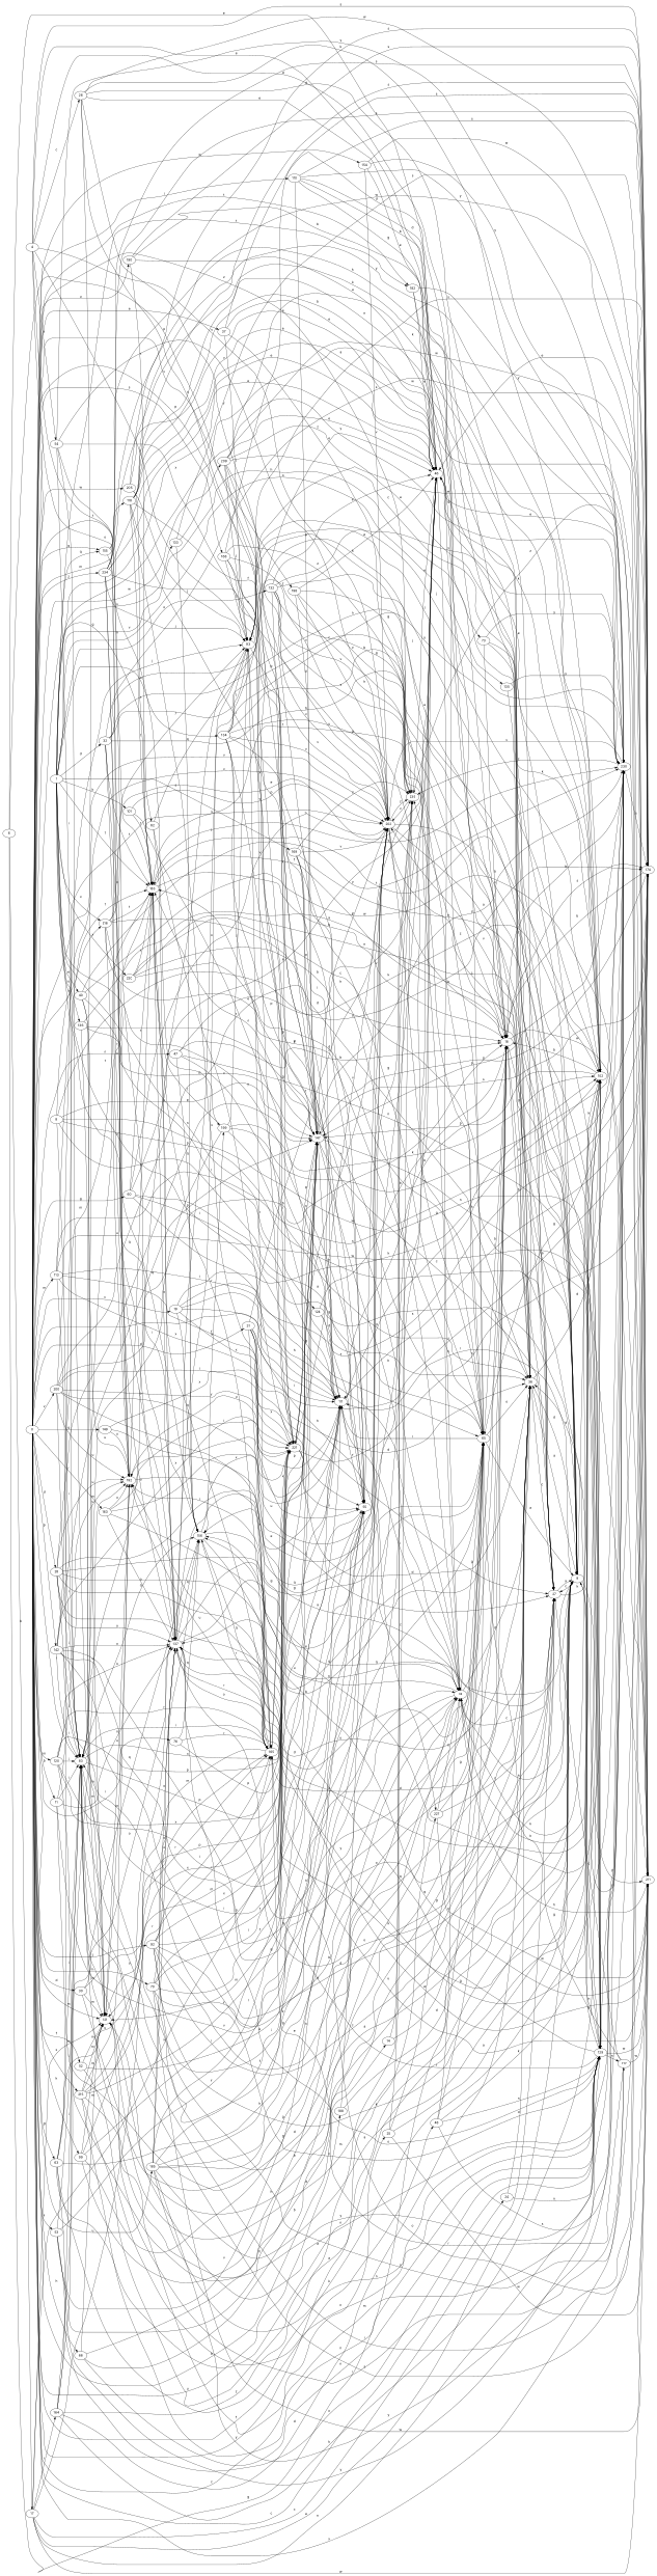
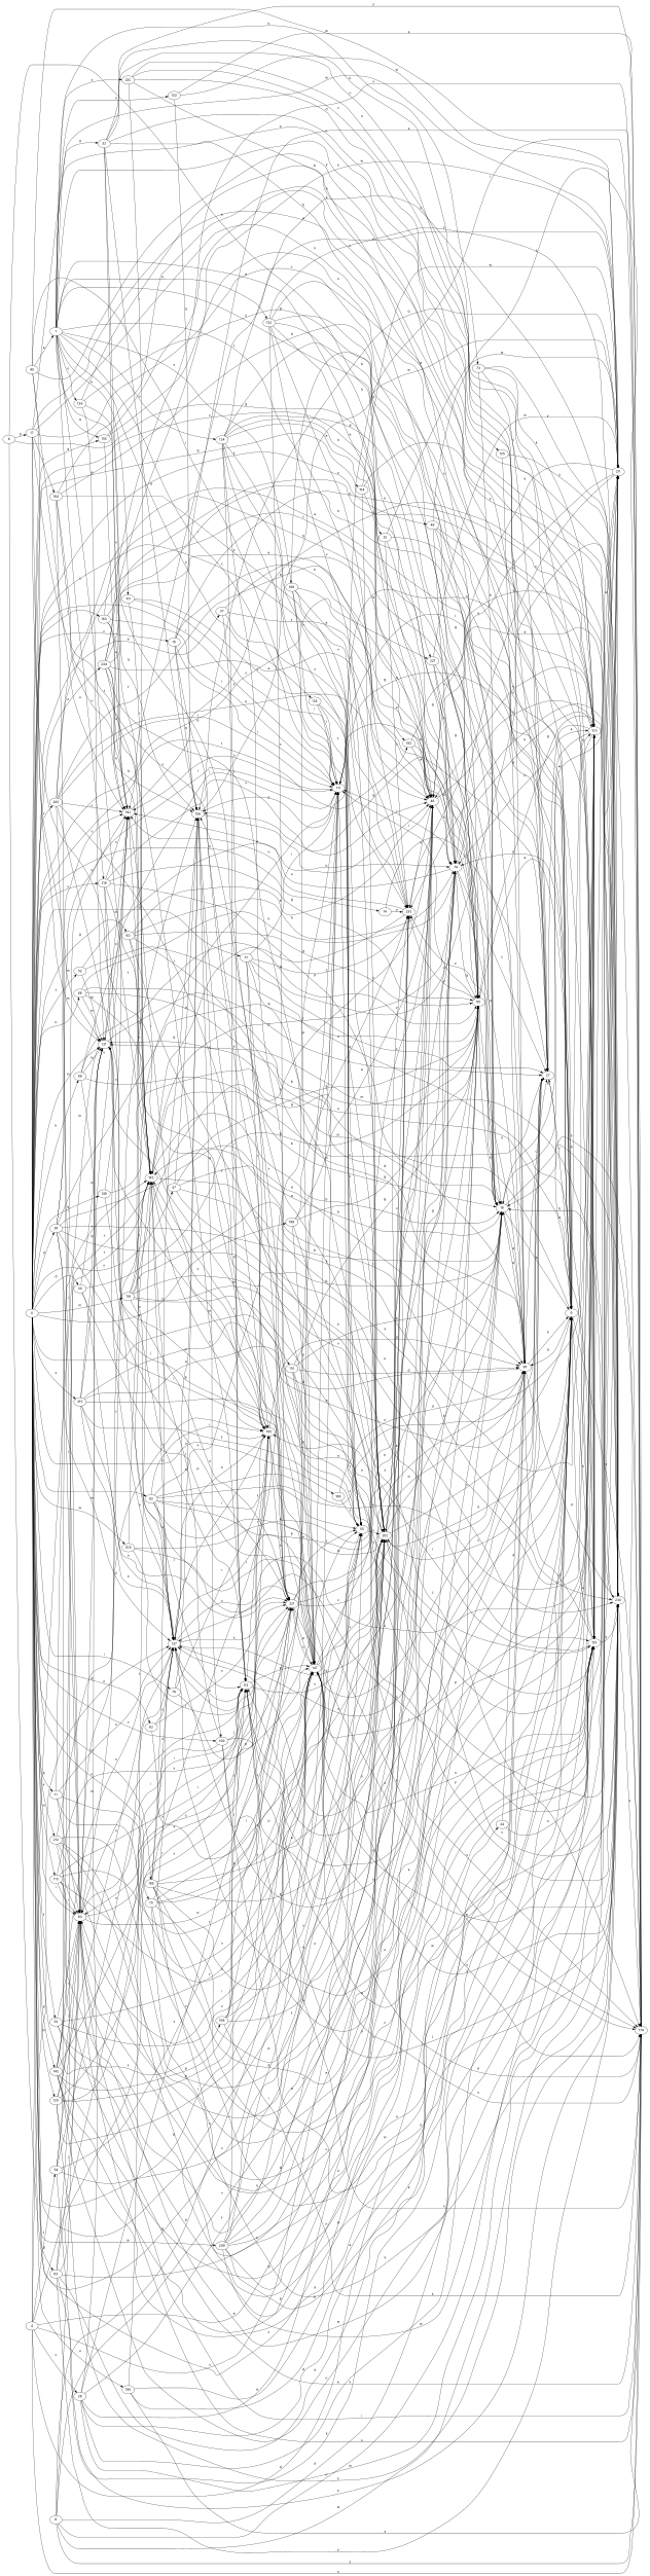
  strict digraph {
    fontname=Inter
    rankdir=LR
    node [fontname=Inter]
    edge [fontname=Inter]
    0
    11
    14
    19
    24
    25
    28
    30
    31
    37
    47
    48
    52
    53
    60
    62
    63
    66
    70
    76
    83
    92
    99
    110
    111
    113
    118
    120
    121
    142
    147
    149
    154
    155
    163
    168
    182
    185
    188
    190
    198
    199
    200
    202
    205
    209
    212
    215
    216
    227
    234
    239
    36
    137
    192
    27
    156
    174
    74
    102
    221
    129
    65
    9
    211
    230
    165
    46
    93
    18
    55
    183
    1
    32
    40
    73
    101
    124
    132
    133
    134
    135
    136
    169
    220
    4
    26
    54
    6
    17
    164
    8
    0 -> 11 [label=b]
    0 -> 14 [label=b]
    0 -> 19 [label=c]
    0 -> 24 [label=c]
    0 -> 25 [label=c]
    0 -> 28 [label=d]
    0 -> 30 [label=d]
    0 -> 31 [label=d]
    0 -> 37 [label=e]
    0 -> 47 [label=f]
    0 -> 48 [label=f]
    0 -> 52 [label=f]
    0 -> 53 [label=f]
    0 -> 60 [label=g]
    0 -> 62 [label=g]
    0 -> 63 [label=g]
    0 -> 66 [label=h]
    0 -> 70 [label=h]
    0 -> 76 [label=i]
    0 -> 83 [label=i]
    0 -> 92 [label=j]
    0 -> 99 [label=k]
    0 -> 110 [label=l]
    0 -> 111 [label=l]
    0 -> 113 [label=m]
    0 -> 118 [label=m]
    0 -> 120 [label=m]
    0 -> 121 [label=m]
    0 -> 142 [label=p]
    0 -> 147 [label=p]
    0 -> 149 [label=q]
    0 -> 154 [label=q]
    0 -> 155 [label=q]
    0 -> 163 [label=r]
    0 -> 168 [label=s]
    0 -> 182 [label=t]
    0 -> 185 [label=u]
    0 -> 188 [label=u]
    0 -> 190 [label=u]
    0 -> 198 [label=v]
    0 -> 199 [label=v]
    0 -> 200 [label=v]
    0 -> 202 [label=v]
    0 -> 205 [label=w]
    0 -> 209 [label=w]
    0 -> 212 [label=x]
    0 -> 215 [label=x]
    0 -> 216 [label=x]
    0 -> 227 [label=y]
    0 -> 234 [label=z]
    0 -> 239 [label=z]
    11 -> 83 [label=i]
    11 -> 202 [label=v]
    11 -> 36 [label=d]
    11 -> 137 [label=o]
    11 -> 192 [label=u]
    14 -> 239 [label=z]
    14 -> 27 [label=c]
    19 -> 111 [label=l]
    19 -> 156 [label=q]
    19 -> 174 [label=s]
    19 -> 74 [label=h]
    19 -> 102 [label=k]
    19 -> 221 [label=x]
    24 -> 36 [label=d]
    24 -> 129 [label=n]
    25 -> 239 [label=z]
    25 -> 65 [label=g]
    25 -> 9 [label=a]
    25 -> 211 [label=w]
    28 -> 83 [label=i]
    28 -> 111 [label=l]
    28 -> 147 [label=p]
    28 -> 36 [label=d]
    28 -> 137 [label=o]
    28 -> 192 [label=u]
    28 -> 102 [label=k]
    28 -> 65 [label=g]
    28 -> 230 [label=y]
    30 -> 121 [label=m]
    30 -> 147 [label=p]
    30 -> 137 [label=o]
    30 -> 65 [label=g]
    31 -> 111 [label=l]
    31 -> 239 [label=z]
    31 -> 36 [label=d]
    31 -> 27 [label=c]
    31 -> 174 [label=s]
    31 -> 221 [label=x]
    31 -> 165 [label=r]
    37 -> 239 [label=z]
    37 -> 36 [label=d]
    37 -> 46 [label=e]
    37 -> 93 [label=j]
    47 -> 156 [label=q]
    47 -> 102 [label=k]
    47 -> 129 [label=n]
    47 -> 65 [label=g]
    47 -> 18 [label=b]
    48 -> 174 [label=s]
    48 -> 74 [label=h]
    48 -> 102 [label=k]
    48 -> 129 [label=n]
    48 -> 65 [label=g]
    52 -> 121 [label=m]
    52 -> 129 [label=n]
    52 -> 46 [label=e]
    53 -> 83 [label=i]
    53 -> 202 [label=v]
    53 -> 74 [label=h]
    53 -> 129 [label=n]
    53 -> 55 [label=f]
    60 -> 202 [label=v]
    60 -> 36 [label=d]
    60 -> 74 [label=h]
    60 -> 65 [label=g]
    60 -> 46 [label=e]
    60 -> 183 [label=t]
    62 -> 239 [label=z]
    62 -> 137 [label=o]
    62 -> 221 [label=x]
    63 -> 83 [label=i]
    63 -> 74 [label=h]
    63 -> 102 [label=k]
    63 -> 9 [label=a]
    63 -> 230 [label=y]
    63 -> 165 [label=r]
    63 -> 183 [label=t]
    66 -> 121 [label=m]
    66 -> 74 [label=h]
    66 -> 129 [label=n]
    66 -> 18 [label=b]
    70 -> 111 [label=l]
    70 -> 147 [label=p]
    70 -> 137 [label=o]
    70 -> 74 [label=h]
    70 -> 9 [label=a]
    70 -> 211 [label=w]
    70 -> 55 [label=f]
    76 -> 147 [label=p]
    76 -> 156 [label=q]
    76 -> 165 [label=r]
    83 -> 121 [label=m]
    83 -> 147 [label=p]
    83 -> 156 [label=q]
    83 -> 174 [label=s]
    83 -> 221 [label=x]
    83 -> 129 [label=n]
    83 -> 65 [label=g]
    83 -> 183 [label=t]
    92 -> 36 [label=d]
    92 -> 137 [label=o]
    92 -> 27 [label=c]
    92 -> 174 [label=s]
    92 -> 102 [label=k]
    92 -> 221 [label=x]
    92 -> 165 [label=r]
    92 -> 18 [label=b]
    92 -> 55 [label=f]
    99 -> 111 [label=l]
    99 -> 121 [label=m]
    99 -> 65 [label=g]
    99 -> 165 [label=r]
    99 -> 18 [label=b]
    110 -> 147 [label=p]
    110 -> 36 [label=d]
    110 -> 174 [label=s]
    110 -> 65 [label=g]
    110 -> 230 [label=y]
    110 -> 18 [label=b]
    111 -> 192 [label=u]
    111 -> 102 [label=k]
    111 -> 18 [label=b]
    111 -> 55 [label=f]
    113 -> 83 [label=i]
    113 -> 111 [label=l]
    113 -> 202 [label=v]
    113 -> 174 [label=s]
    113 -> 221 [label=x]
    113 -> 211 [label=w]
    113 -> 55 [label=f]
    118 -> 111 [label=l]
    118 -> 174 [label=s]
    118 -> 221 [label=x]
    118 -> 129 [label=n]
    118 -> 230 [label=y]
    118 -> 46 [label=e]
    118 -> 18 [label=b]
-   118 -> 55 [label=f]
+   66 -> 55 [label=f]
    118 -> 183 [label=t]
    120 -> 83 [label=i]
    120 -> 111 [label=l]
    120 -> 147 [label=p]
    120 -> 137 [label=o]
    120 -> 221 [label=x]
    120 -> 230 [label=y]
    120 -> 165 [label=r]
    121 -> 192 [label=u]
    121 -> 27 [label=c]
    142 -> 83 [label=i]
    142 -> 147 [label=p]
    142 -> 137 [label=o]
    142 -> 221 [label=x]
    142 -> 129 [label=n]
    142 -> 65 [label=g]
    142 -> 9 [label=a]
    142 -> 18 [label=b]
    142 -> 183 [label=t]
    147 -> 111 [label=l]
    147 -> 121 [label=m]
    147 -> 202 [label=v]
    147 -> 27 [label=c]
    147 -> 174 [label=s]
    147 -> 74 [label=h]
    147 -> 221 [label=x]
    147 -> 129 [label=n]
    147 -> 230 [label=y]
    147 -> 183 [label=t]
    149 -> 192 [label=u]
    149 -> 221 [label=x]
    149 -> 65 [label=g]
    154 -> 202 [label=v]
    154 -> 211 [label=w]
    154 -> 230 [label=y]
    154 -> 46 [label=e]
    155 -> 192 [label=u]
-   155 -> 174 [label=s]
+   155 -> 9 [label=s]
    155 -> 102 [label=k]
    163 -> 111 [label=l]
    163 -> 137 [label=o]
    163 -> 192 [label=u]
    163 -> 46 [label=e]
    163 -> 18 [label=b]
    168 -> 147 [label=p]
    168 -> 202 [label=v]
    168 -> 239 [label=z]
    168 -> 174 [label=s]
    168 -> 221 [label=x]
    168 -> 93 [label=j]
    182 -> 65 [label=g]
    182 -> 230 [label=y]
    182 -> 46 [label=e]
    185 -> 111 [label=l]
    185 -> 239 [label=z]
    185 -> 137 [label=o]
    185 -> 156 [label=q]
    185 -> 74 [label=h]
    185 -> 129 [label=n]
    185 -> 9 [label=a]
    185 -> 230 [label=y]
    185 -> 46 [label=e]
    185 -> 55 [label=f]
    188 -> 36 [label=d]
    188 -> 55 [label=f]
    190 -> 174 [label=s]
    190 -> 9 [label=a]
    190 -> 18 [label=b]
    190 -> 183 [label=t]
    198 -> 147 [label=p]
    198 -> 202 [label=v]
    198 -> 239 [label=z]
    198 -> 65 [label=g]
    198 -> 46 [label=e]
    199 -> 83 [label=i]
    199 -> 36 [label=d]
    199 -> 102 [label=k]
    199 -> 230 [label=y]
    199 -> 93 [label=j]
    199 -> 183 [label=t]
    200 -> 83 [label=i]
    200 -> 111 [label=l]
    200 -> 192 [label=u]
    200 -> 27 [label=c]
    200 -> 9 [label=a]
    200 -> 46 [label=e]
    200 -> 93 [label=j]
    200 -> 18 [label=b]
    200 -> 55 [label=f]
    202 -> 239 [label=z]
    202 -> 27 [label=c]
    202 -> 156 [label=q]
    202 -> 129 [label=n]
    202 -> 65 [label=g]
    202 -> 9 [label=a]
    202 -> 18 [label=b]
    205 -> 174 [label=s]
    205 -> 46 [label=e]
    205 -> 93 [label=j]
    205 -> 183 [label=t]
    209 -> 147 [label=p]
    209 -> 202 [label=v]
    209 -> 27 [label=c]
    209 -> 102 [label=k]
    209 -> 9 [label=a]
    209 -> 211 [label=w]
    209 -> 46 [label=e]
    209 -> 93 [label=j]
    209 -> 55 [label=f]
    212 -> 83 [label=i]
    212 -> 27 [label=c]
-   129 -> 212 [label=n]
+   212 -> 129 [label=n]
    212 -> 65 [label=g]
    212 -> 211 [label=w]
    212 -> 165 [label=r]
    215 -> 121 [label=m]
    215 -> 36 [label=d]
    215 -> 137 [label=o]
    215 -> 192 [label=u]
    215 -> 221 [label=x]
    215 -> 129 [label=n]
    215 -> 9 [label=a]
    215 -> 55 [label=f]
    216 -> 36 [label=d]
    216 -> 137 [label=o]
    216 -> 192 [label=u]
    216 -> 65 [label=g]
    216 -> 46 [label=e]
    216 -> 93 [label=j]
    216 -> 183 [label=t]
    227 -> 27 [label=c]
    227 -> 74 [label=h]
    227 -> 65 [label=g]
    227 -> 211 [label=w]
    234 -> 202 [label=v]
    234 -> 137 [label=o]
    234 -> 192 [label=u]
    234 -> 174 [label=s]
    234 -> 102 [label=k]
    234 -> 9 [label=a]
    234 -> 211 [label=w]
    234 -> 46 [label=e]
    234 -> 93 [label=j]
    239 -> 202 [label=v]
    239 -> 192 [label=u]
    239 -> 46 [label=e]
    239 -> 183 [label=t]
    36 -> 27 [label=c]
    36 -> 9 [label=a]
    36 -> 230 [label=d]
    36 -> 18 [label=b]
    137 -> 156 [label=q]
    137 -> 102 [label=k]
    137 -> 221 [label=x]
    137 -> 65 [label=g]
    137 -> 165 [label=r]
    137 -> 46 [label=e]
    137 -> 93 [label=j]
    192 -> 121 [label=m]
    192 -> 230 [label=y]
    192 -> 183 [label=t]
    27 -> 137 [label=o]
    27 -> 156 [label=q]
    27 -> 102 [label=k]
    27 -> 9 [label=a]
    156 -> 199 [label=q]
    156 -> 74 [label=h]
    156 -> 211 [label=w]
    156 -> 165 [label=r]
    174 -> 83 [label=i]
    174 -> 111 [label=l]
    174 -> 147 [label=p]
    174 -> 18 [label=b]
    74 -> 83 [label=i]
    74 -> 111 [label=l]
    74 -> 36 [label=d]
    74 -> 192 [label=u]
    74 -> 27 [label=c]
    74 -> 102 [label=k]
    74 -> 65 [label=g]
    74 -> 183 [label=t]
    102 -> 147 [label=p]
    102 -> 74 [label=h]
    102 -> 46 [label=e]
    102 -> 93 [label=j]
    102 -> 18 [label=b]
    102 -> 183 [label=t]
    221 -> 147 [label=p]
    221 -> 202 [label=v]
    221 -> 36 [label=d]
    221 -> 174 [label=s]
    221 -> 18 [label=b]
    221 -> 55 [label=f]
    129 -> 36 [label=d]
    129 -> 137 [label=o]
    129 -> 156 [label=q]
    129 -> 9 [label=a]
    129 -> 211 [label=w]
    129 -> 230 [label=y]
    129 -> 165 [label=r]
    65 -> 111 [label=l]
+   65 -> 239 [label=z]
    65 -> 36 [label=o]
    65 -> 9 [label=a]
    65 -> 18 [label=b]
    9 -> 111 [label=l]
    9 -> 121 [label=m]
    9 -> 202 [label=v]
    9 -> 36 [label=d]
    9 -> 137 [label=o]
    9 -> 27 [label=c]
    9 -> 174 [label=s]
    9 -> 74 [label=h]
    9 -> 102 [label=k]
    9 -> 129 [label=n]
    9 -> 93 [label=j]
    211 -> 239 [label=z]
    211 -> 137 [label=o]
    211 -> 192 [label=u]
    211 -> 156 [label=q]
    211 -> 74 [label=h]
    211 -> 46 [label=e]
    230 -> 121 [label=m]
    230 -> 147 [label=p]
    230 -> 202 [label=v]
    230 -> 239 [label=z]
    230 -> 174 [label=s]
    230 -> 65 [label=g]
    230 -> 46 [label=e]
    230 -> 93 [label=j]
    230 -> 18 [label=b]
    165 -> 83 [label=i]
    165 -> 121 [label=m]
    165 -> 147 [label=p]
    165 -> 36 [label=d]
    165 -> 137 [label=o]
    165 -> 192 [label=u]
    165 -> 156 [label=q]
    165 -> 221 [label=x]
    165 -> 183 [label=t]
    46 -> 74 [label=h]
    46 -> 102 [label=k]
    93 -> 83 [label=i]
    93 -> 147 [label=p]
    93 -> 202 [label=v]
    93 -> 137 [label=o]
    93 -> 174 [label=s]
    93 -> 211 [label=w]
    93 -> 165 [label=r]
    18 -> 239 [label=z]
    18 -> 36 [label=d]
    18 -> 137 [label=o]
    18 -> 174 [label=s]
    18 -> 9 [label=a]
    18 -> 211 [label=w]
    55 -> 83 [label=i]
    55 -> 121 [label=m]
    55 -> 202 [label=v]
    183 -> 137 [label=o]
    183 -> 27 [label=c]
    183 -> 230 [label=y]
    183 -> 165 [label=r]
    183 -> 18 [label=b]
    1 -> 111 [label=l]
    1 -> 155 [label=q]
    1 -> 182 [label=t]
    1 -> 216 [label=x]
    1 -> 227 [label=y]
    1 -> 156 [label=q]
    1 -> 230 [label=y]
    1 -> 46 [label=e]
    1 -> 183 [label=t]
    1 -> 32 [label=d]
-   1 -> 40 [label=e]
+   40 -> 1 [label=e]
    1 -> 73 [label=h]
    1 -> 101 [label=k]
    1 -> 124 [label=n]
    1 -> 132 [label=o]
    1 -> 133 [label=o]
    1 -> 134 [label=o]
    1 -> 135 [label=o]
    1 -> 136 [label=o]
    1 -> 169 [label=s]
    1 -> 220 [label=x]
    32 -> 192 [label=u]
    32 -> 27 [label=c]
    32 -> 156 [label=q]
    32 -> 174 [label=s]
    32 -> 102 [label=k]
    32 -> 129 [label=n]
    32 -> 18 [label=b]
    32 -> 183 [label=t]
    40 -> 111 [label=l]
    40 -> 121 [label=m]
    40 -> 192 [label=u]
    40 -> 211 [label=w]
    40 -> 230 [label=y]
    73 -> 27 [label=c]
    73 -> 102 [label=k]
    73 -> 230 [label=y]
    73 -> 18 [label=b]
    101 -> 202 [label=v]
    101 -> 55 [label=f]
    101 -> 183 [label=t]
    124 -> 111 [label=l]
    124 -> 202 [label=v]
    124 -> 55 [label=f]
    132 -> 202 [label=v]
    132 -> 239 [label=z]
    132 -> 74 [label=h]
    132 -> 221 [label=x]
    132 -> 65 [label=g]
    132 -> 9 [label=a]
    132 -> 230 [label=y]
    132 -> 46 [label=e]
    133 -> 156 [label=q]
    133 -> 174 [label=s]
    133 -> 211 [label=w]
    134 -> 111 [label=l]
    134 -> 147 [label=p]
    134 -> 202 [label=v]
    134 -> 74 [label=h]
    134 -> 65 [label=g]
    134 -> 230 [label=y]
    134 -> 46 [label=e]
    134 -> 93 [label=j]
    134 -> 18 [label=b]
    134 -> 55 [label=f]
    135 -> 36 [label=d]
    135 -> 230 [label=y]
    136 -> 121 [label=m]
    136 -> 147 [label=p]
    136 -> 65 [label=g]
    136 -> 9 [label=a]
    169 -> 111 [label=l]
    169 -> 147 [label=p]
    169 -> 202 [label=v]
    169 -> 239 [label=z]
    169 -> 129 [label=n]
    169 -> 65 [label=g]
    220 -> 36 [label=d]
    220 -> 27 [label=c]
    220 -> 129 [label=n]
    220 -> 18 [label=b]
    220 -> 183 [label=t]
    4 -> 202 [label=v]
    4 -> 36 [label=d]
    4 -> 137 [label=o]
    4 -> 174 [label=s]
    4 -> 46 [label=e]
    4 -> 93 [label=j]
    4 -> 183 [label=t]
    4 -> 26 [label=c]
    4 -> 54 [label=f]
    26 -> 121 [label=m]
    26 -> 36 [label=d]
    26 -> 102 [label=k]
    26 -> 221 [label=x]
    26 -> 211 [label=w]
    26 -> 46 [label=e]
    26 -> 55 [label=f]
    54 -> 83 [label=i]
    54 -> 121 [label=m]
    54 -> 202 [label=v]
    54 -> 137 [label=o]
    54 -> 221 [label=x]
    54 -> 230 [label=y]
    6 -> 147 [label=p]
    6 -> 65 [label=g]
    6 -> 46 [label=e]
    6 -> 17 [label=b]
    17 -> 121 [label=m]
    17 -> 27 [label=c]
    17 -> 221 [label=x]
    17 -> 129 [label=n]
    17 -> 9 [label=a]
    17 -> 211 [label=w]
    17 -> 165 [label=r]
    17 -> 164 [label=r]
    164 -> 83 [label=i]
    164 -> 239 [label=z]
    164 -> 36 [label=d]
    164 -> 192 [label=u]
    164 -> 156 [label=q]
    164 -> 102 [label=k]
    8 -> 83 [label=i]
    8 -> 147 [label=p]
    8 -> 202 [label=v]
    8 -> 174 [label=s]
    8 -> 129 [label=n]
    8 -> 9 [label=a]
    8 -> 211 [label=w]
  }
